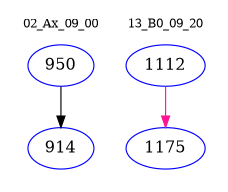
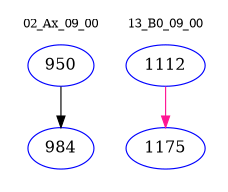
  digraph {
    node [color=blue]
    n1 [label=950]
-   n2 [label=914]
+   n2 [label=984]
    n3 [label=1112]
    n4 [label=1175]
    subgraph cluster_1 {
      color=white
      fontsize=10
      label="02_Ax_09_00"
      n1
      n2
    }
    subgraph cluster_2 {
      color=white
      fontsize=10
-     label="13_B0_09_20"
+     label="13_B0_09_00"
      n3
      n4
    }
    n1 -> n2 [color=black]
    n3 -> n4 [color=deeppink]
  }
